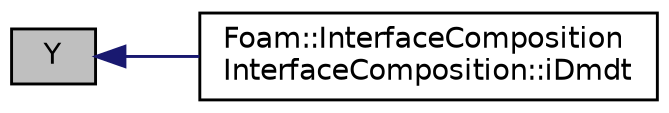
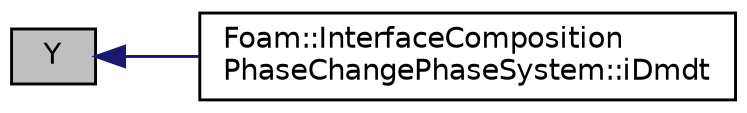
  digraph {
    rankdir=LR
    node [color=black fontname=Helvetica fontsize=10 shape=record]
    n1 [fillcolor=grey75 fontcolor=black height=0.2 label=Y style=filled width=0.4]
-   n2 [height=0.2 label="Foam::InterfaceComposition\lInterfaceComposition::iDmdt" width=0.4]
+   n2 [height=0.2 label="Foam::InterfaceComposition\lPhaseChangePhaseSystem::iDmdt" width=0.4]
    n1 -> n2 [color=midnightblue dir=back fontname=Helvetica fontsize=10 labelfontname=Helvetica labelfontsize=10 style=solid]
  }
